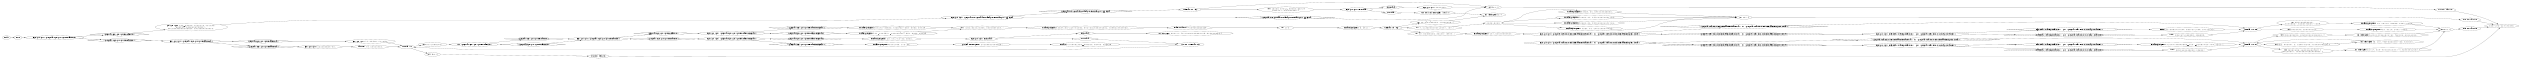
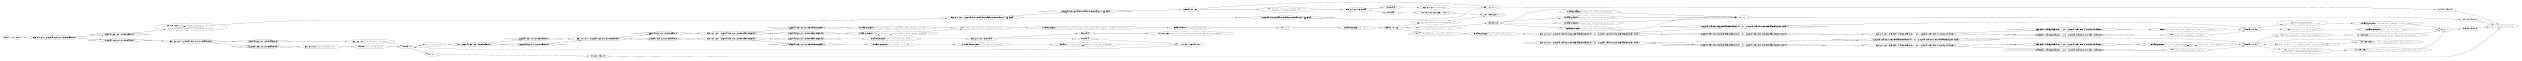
  digraph {
    fontname="DejaVu Sans Mono"
    rankdir=LR
    node [fontname="DejaVu Sans Mono"]
    edge [fontname="DejaVu Sans Mono"]
    n1 [label=START]
    n2 [label=input]
    n3 [label="Backyard Wall: Variable[\"backyard.wall_concept_wc\"]"]
    n4 [label="Variable[\"backyard.wall_concept_wc\"]" shape=diamond]
    n5 [label="!(Variable[\"backyard.wall_concept_wc\"])" shape=diamond]
    n6 [label="You: 我为什么要看着这堵墙？"]
    n7 [label="You: Variable[\"backyard.wall_concept_wc\"]"]
    n8 [label="Variable[\"backyard.wall_concept_wc\"]" shape=diamond]
    n9 [label="!(Variable[\"backyard.wall_concept_wc\"])" shape=diamond]
    n10 [label="Backyard Wall: Variable[\"backyard.wall_concept_wc\"]"]
    n11 [label="Variable[\"backyard.wall_concept_wc\"]" shape=diamond]
    n12 [label="!(Variable[\"backyard.wall_concept_wc\"])" shape=diamond]
    n13 [label="You: 是的，我必须粉刷这面墙，再加点东西！（接受任务。）"]
    n14 [label="Conceptualization: 当然了。现在你只要找到材料就行。"]
    n15 [label="Backyard Wall: Variable[\"pier.cindy_first_greeting_pier_done\"]  or  Variable[\"pier.cindy_first_greeting_balcony_done\"]"]
    n16 [label="Kim Kitsuragi: 他叹了口气，然后用一种听天由命的口吻补充了一句，“如果你非要这么做的话。”"]
    n17 [label="You: [离开。]"]
    n18 [label="Jump to: [endhub]"]
    n19 [label="Backyard Wall: 这就是——最美丽的墙。在这里驻足片刻，欣赏它的美丽。\n飘落的雪花中，这面墙的色彩似乎更加明亮了。\n雨滴让这幅最美丽的墙面变得昏暗起来，然而它的美丽却没有减弱分毫。"]
    n20 [label="Backyard Wall: Variable[\"TASK.add_even_more_beauty_to_the_wall\"] == false"]
    n21 [label="Variable[\"TASK.add_even_more_beauty_to_the_wall\"] == false" shape=diamond]
    n22 [label="!(Variable[\"TASK.add_even_more_beauty_to_the_wall\"] == false)" shape=diamond]
    n23 [label="You: “金！我*必须*粉刷这面墙，为它增添更多美丽。”"]
    n24 [label="Kim Kitsuragi: “嗯？”"]
    n25 [label="Jump to: [endhub]"]
    n26 [label="其他房子上的墙一定会专门来这里朝圣"]
    n27 [label="Backyard Wall: 这是公寓大楼侧面的一堵墙。"]
    n28 [label="Rhetoric: 空的，没有传达任何信息。"]
    n29 [label="Untitled hub"]
    n30 [label="Backyard Wall: 墙静静地等待着。"]
    n31 [label="You: [离开。]"]
    n32 [label="Electrochemistry: 你的手颤抖地碰触着墙面…"]
    n33 [label="You: 还不够！"]
    n34 [label="Conceptualization: 哦，墙壁之父！"]
    n35 [label="Logic: 骷髅头辛迪有所有必要的材料。去找她聊聊？"]
    n36 [label="Untitled hub (07)"]
    n37 [label="You: “我肯定能找到材料的。到时候我们再回到这堵壮丽的墙边。”"]
    n38 [label="You: “我得跟辛迪聊聊。从她那里拿到必要的*材料*。”\n“颜料已经准备好了。只需要从骷髅头辛迪那里拿到漆刷就好。”"]
    n39 [label="You: “首先，我知道你累了，金，但是再看一眼这堵墙。从它的美丽中汲取*营养*。”"]
    n40 [label="Backyard Wall: Variable[\"pier.cindy_first_greeting_pier_done\"]  or  Variable[\"pier.cindy_first_greeting_balcony_done\"]"]
    n41 [label="Variable[\"pier.cindy_first_greeting_pier_done\"]  or  Variable[\"pier.cindy_first_greeting_balcony_done\"]" shape=diamond]
    n42 [label="!(Variable[\"pier.cindy_first_greeting_pier_done\"]  or  Variable[\"pier.cindy_first_greeting_balcony_done\"])" shape=diamond]
    n43 [label="Hand/Eye Coordination: 也许这面墙很适合玩躲避球游戏？"]
    n44 [label="Shivers: 马丁内斯有那么多面墙——被风雨侵蚀的，残破不堪的，油漆脱落的…"]
    n45 [label="Jump to: [Untitled hub]"]
    n46 [label="Conceptualization: 是的，就这么做。这堵墙会一直等着的。"]
    n47 [label="Untitled hub (06)"]
    n48 [label="You: 看着这面墙，再仔细一点。想想你能在上面画什么…\n“我改变主意了。我*会*粉刷这面墙的。”"]
    n49 [label="Kim Kitsuragi: “反正我们之后可能还会路过这个地方，”他的口吻有一种听天由命的味道。"]
    n50 [label="Untitled hub (08)"]
    n51 [label="You: 骷髅头辛迪有我需要的东西。\n我已经有重燃油了，而且骷髅头辛迪那里有一只漆刷…"]
    n52 [label="You: 我肯定能找到的。然后再回到墙这里来。"]
    n53 [label="Conceptualization: 是的，这想法不错，去跟她聊聊。这堵墙会一直等着的。"]
    n54 [label="You: [离开。]"]
    n55 [label="Jump to: [endhub]"]
    n56 [label="Conceptualization: 你没有任何线索。它只是一堵墙。"]
    n57 [label="Backyard Wall: Variable[\"backyard.wall_concept_wc_failed\"]"]
    n58 [label="Variable[\"backyard.wall_concept_wc_failed\"]" shape=diamond]
    n59 [label="!(Variable[\"backyard.wall_concept_wc_failed\"])" shape=diamond]
    n60 [label="Conceptualization: 因为——你总算是看见了——这堵墙代表着*顶点*！看看它！那些阴影，那些色彩…"]
    n61 [label="Conceptualization: 因为这不是一堵普通的墙。它代表着*顶点*！看看它！那些阴影，那些色彩…"]
    n62 [label="You: （让概念上的欢乐流入你的瞳孔，在你的大脑里开花结果。）"]
    n63 [label="Conceptualization: 其他房子上的墙一定会专门来这里朝圣，朝拜这个造墙工艺里毫无争议的顶点。只是神明脸上的色彩有些脱落。"]
    n64 [label="Backyard Wall: IsKimHere()"]
    n65 [label="IsKimHere()" shape=diamond]
    n66 [label="!(IsKimHere())" shape=diamond]
    n67 [label="Conceptualization: 是吗，为什么？它是一堵墙，普通的墙。"]
    n68 [label="Backyard Wall: IsKimHere()"]
    n69 [label="IsKimHere()" shape=diamond]
    n70 [label="!(IsKimHere())" shape=diamond]
    n71 [label="You: [离开。]"]
    n72 [label="Jump to: [endhub]"]
    n73 [label="Jump to: [Kim Kitsuragi: \"\"Huh?\"\"]"]
    n74 [label="Conceptualization: 你的损失。再见，世界尽头这堵雪花斑驳的墙。"]
    n75 [label="Conceptualization: 你的损失。再见，世界尽头这堵笼罩在阴影之下的墙。"]
    n76 [label="Kim Kitsuragi: 警督叹了口气。“为什么每次路过这堵墙都要停下来看？我们还有别的事要做。”"]
    n77 [label="Kim Kitsuragi: “嗯，当然了。”警督不情愿地抬头看了一眼墙，然后又看向你。"]
    n78 [label="Backyard Wall: Variable[\"backyard.wall_concept_wc_failed\"]"]
    n79 [label="Variable[\"backyard.wall_concept_wc_failed\"]" shape=diamond]
    n80 [label="!(Variable[\"backyard.wall_concept_wc_failed\"])" shape=diamond]
    n81 [label="Conceptualization: 你已经得到了用作颜料的重燃油——红色的！——而且骷髅头辛迪有一只漆刷。可以开工了。"]
    n82 [label="Untitled hub (05)"]
    n83 [label="Backyard Wall: 只是一堵普通的墙。没什么好看的。"]
    n84 [label="Variable[\"pier.cindy_first_greeting_pier_done\"]  or  Variable[\"pier.cindy_first_greeting_balcony_done\"]" shape=diamond]
    n85 [label="!(Variable[\"pier.cindy_first_greeting_pier_done\"]  or  Variable[\"pier.cindy_first_greeting_balcony_done\"])" shape=diamond]
    n86 [label="Backyard Wall: CheckItem(\"fuel_canister_rcm\")  and  Variable[\"pier.cindy_know_heavy_fuel_oil\"]"]
    n87 [label="CheckItem(\"fuel_canister_rcm\")  and  Variable[\"pier.cindy_know_heavy_fuel_oil\"]" shape=diamond]
    n88 [label="!(CheckItem(\"fuel_canister_rcm\")  and  Variable[\"pier.cindy_know_heavy_fuel_oil\"])" shape=diamond]
    n89 [label="Logic: 骷髅头辛迪手上有漆刷和颜料。去跟她聊聊吧。"]
-   n90 [label="但是再看一眼这堵墙"]
+   n90 [label=leavewallhub]
    n91 [label="Conceptualization: 你的损失。再见，世界尽头这堵沐浴在光芒之下的墙。"]
    n92 [label="Conceptualization: 你的损失。再见，世界尽头这堵被雨水冲刷的墙。"]
    n93 [label="Backyard Wall: Variable[\"backyard.wall_greet_done\"]"]
    n94 [label="Variable[\"backyard.wall_greet_done\"]" shape=diamond]
    n95 [label="!(Variable[\"backyard.wall_greet_done\"])" shape=diamond]
    n96 [label="You: 不。这么完美的东西已经没什么好加的了。（离开。）"]
    n97 [label="Logic: 你手上的重燃油可以作为颜料，骷髅头辛迪手上有漆刷。这样完全是可行的。"]
    n98 [label="Backyard Wall: CheckItem(\"fuel_canister_rcm\")  and  Variable[\"pier.cindy_know_heavy_fuel_oil\"]"]
    n99 [label="CheckItem(\"fuel_canister_rcm\")  and  Variable[\"pier.cindy_know_heavy_fuel_oil\"]" shape=diamond]
    n100 [label="!(CheckItem(\"fuel_canister_rcm\")  and  Variable[\"pier.cindy_know_heavy_fuel_oil\"])" shape=diamond]
    n1 -> n2
    n2 -> n3
    n3 -> n4
    n3 -> n5
    n4 -> n19
    n5 -> n93
    n6 -> n7
    n7 -> n8
    n7 -> n9
    n8 -> n10
    n9 -> n10
    n10 -> n11
    n10 -> n12
    n11 -> n57
    n12 -> n78
    n13 -> n14
    n14 -> n15
    n15 -> n84
    n15 -> n85
    n16 -> n17
    n17 -> n18
    n18 -> n26
    n19 -> n20
    n20 -> n21
    n20 -> n22
    n21 -> n47
    n22 -> n31
    n23 -> n24
    n25 -> n26
    n27 -> n28
    n28 -> n29
    n29 -> n6
    n29 -> n54
    n30 -> n31
    n31 -> n25
    n32 -> n33
    n33 -> n34
    n34 -> n82
    n35 -> n36
    n36 -> n37
    n36 -> n38
    n36 -> n39
    n37 -> n49
    n38 -> n16
    n39 -> n77
    n40 -> n41
    n40 -> n42
    n41 -> n98
    n42 -> n36
    n43 -> n44
    n44 -> n45
    n45 -> n29
    n46 -> n17
    n47 -> n31
    n47 -> n48
    n48 -> n64
    n49 -> n17
    n50 -> n51
    n50 -> n52
    n51 -> n53
    n52 -> n46
    n53 -> n17
    n54 -> n55
    n55 -> n26
    n56 -> n43
    n57 -> n58
    n57 -> n59
    n58 -> n60
    n59 -> n61
    n60 -> n62
    n61 -> n62
    n62 -> n63
    n63 -> n32
    n64 -> n65
    n64 -> n66
    n65 -> n73
    n66 -> n30
    n67 -> n68
    n68 -> n69
    n68 -> n70
    n69 -> n76
    n70 -> n45
    n71 -> n72
    n72 -> n26
    n73 -> n24
    n74 -> n71
    n75 -> n71
    n77 -> n36
    n78 -> n79
    n78 -> n80
    n79 -> n67
    n80 -> n56
    n81 -> n36
    n82 -> n13
    n82 -> n23
    n82 -> n96
    n83 -> n29
    n84 -> n86
    n85 -> n50
    n86 -> n87
    n86 -> n88
    n87 -> n97
    n88 -> n89
    n89 -> n50
    n90 -> n74
    n90 -> n75
    n90 -> n91
    n90 -> n92
    n91 -> n71
    n92 -> n71
    n93 -> n94
    n93 -> n95
    n94 -> n83
    n95 -> n27
    n96 -> n90
    n97 -> n50
    n98 -> n99
    n98 -> n100
    n99 -> n81
    n100 -> n35
  }
